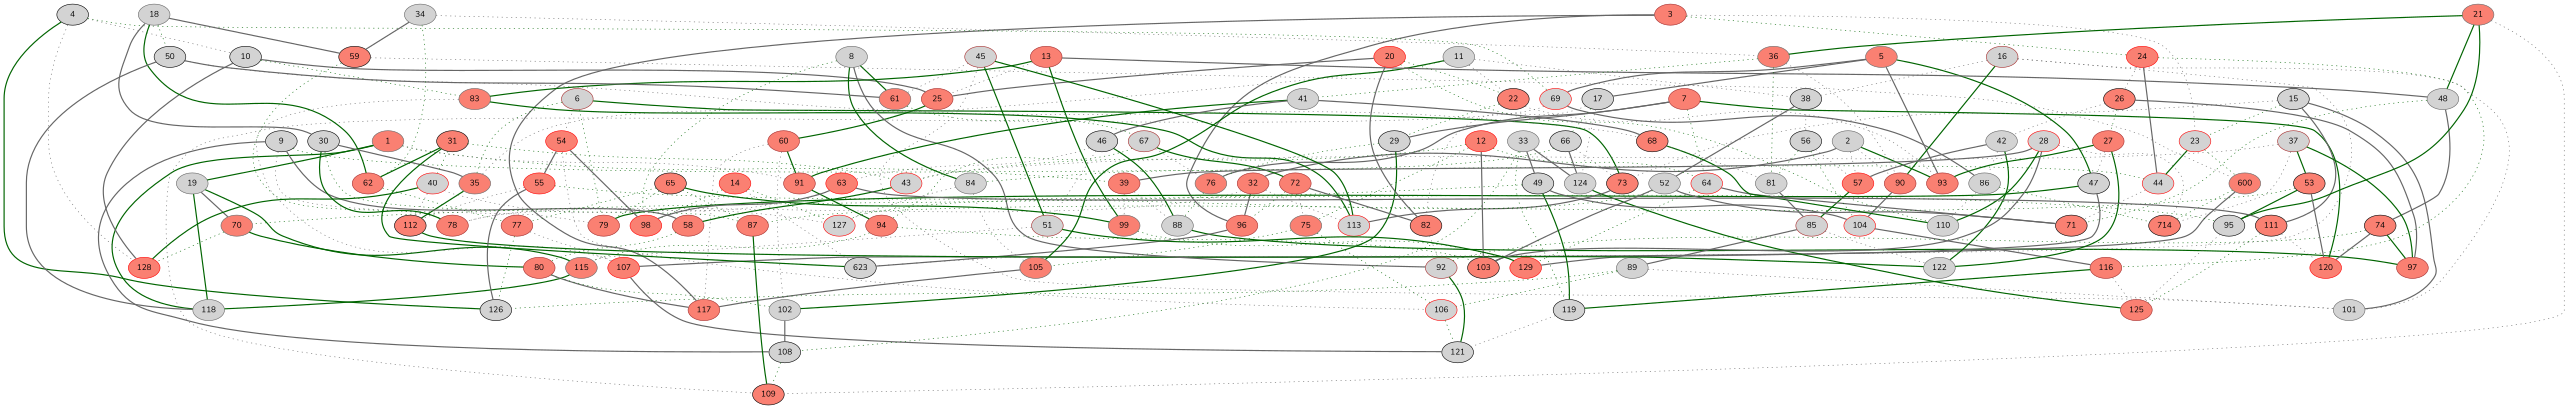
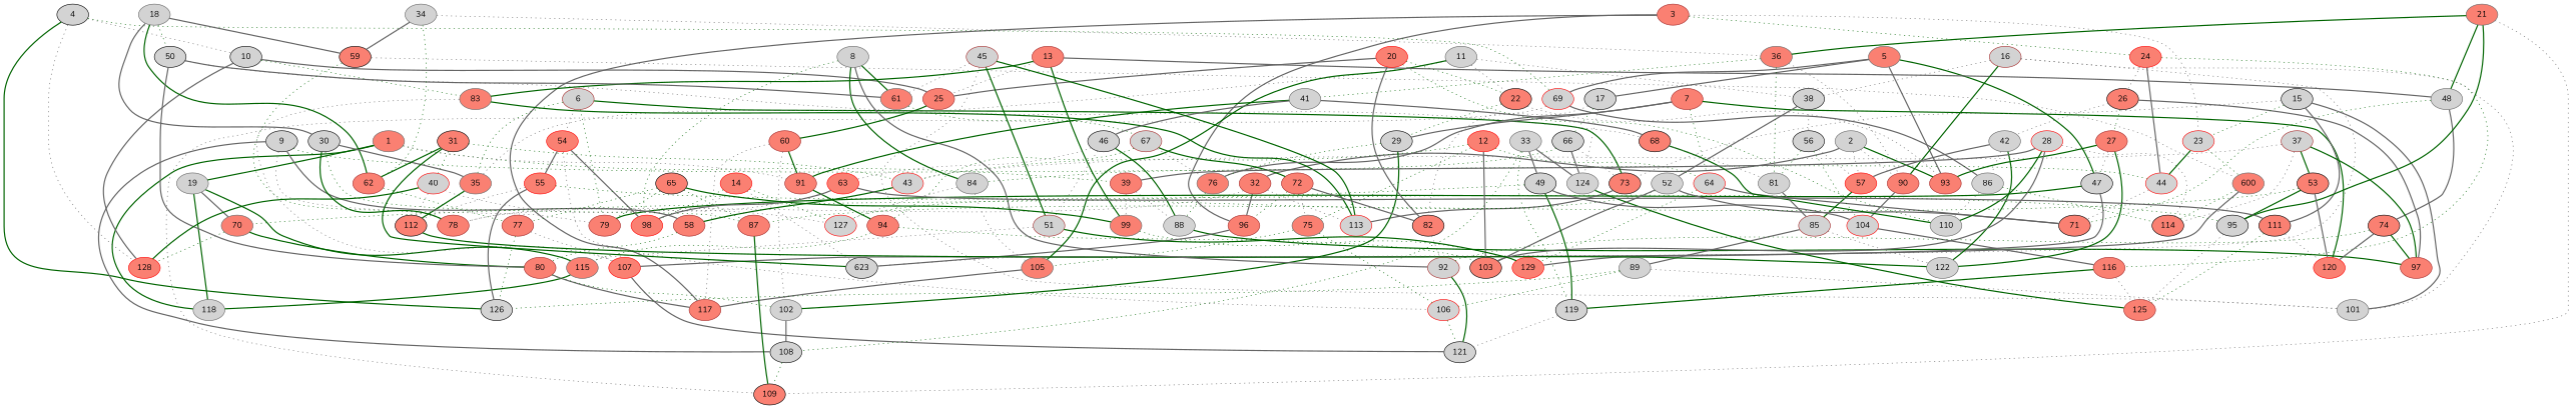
  graph {
    fontname=Nunito
    node [color=gray40 fillcolor=salmon fontname=Nunito style=filled]
    edge [color=gray40 fontname=Nunito style=dotted]
    19 [fillcolor=lightgrey]
    1
    39 [color=brown]
    91 [color=brown]
    118 [fillcolor=lightgrey]
    70
    115
    99
    88 [fillcolor=lightgrey]
    94 [color=brown]
    2 [fillcolor=lightgrey]
    32 [color=brown]
    57 [color=red]
    90 [color=brown]
    93 [color=brown]
    96 [color=brown]
    78 [color=brown]
    113 [color=red fillcolor=lightgrey]
    85 [color=brown fillcolor=lightgrey]
    104 [color=red fillcolor=lightgrey]
    3 [color=brown]
    23 [color=red fillcolor=lightgrey]
    24 [color=red]
    117 [color=brown]
    44 [color=red fillcolor=lightgrey]
    n26 [label=600]
    26 [color=black]
    116 [color=brown]
    n29 [color=black fillcolor=lightgrey label=623]
    4 [color=black fillcolor=lightgrey]
    10 [color=black fillcolor=lightgrey]
    69 [color=red fillcolor=lightgrey]
    126 [color=black fillcolor=lightgrey]
    128 [color=red]
    25 [color=brown]
    83
    109 [color=black]
    86 [fillcolor=lightgrey]
    5
    17 [color=black fillcolor=lightgrey]
    47 [color=black fillcolor=lightgrey]
    66 [color=black fillcolor=lightgrey]
    82 [color=black]
    124 [fillcolor=lightgrey]
    79 [color=brown]
    129 [color=red]
    6 [color=brown fillcolor=lightgrey]
    35
    54 [color=red]
    73 [color=black]
    112 [color=black]
    98 [color=red]
    55 [color=red]
    106 [color=red fillcolor=lightgrey]
    7 [color=brown]
    29 [color=black fillcolor=lightgrey]
    64 [color=red fillcolor=lightgrey]
    76
    120 [color=red]
    102 [fillcolor=lightgrey]
    71 [color=black]
    8 [fillcolor=lightgrey]
    61
    84 [fillcolor=lightgrey]
    92 [color=brown fillcolor=lightgrey]
    67 [color=brown fillcolor=lightgrey]
    105
    127 [color=red fillcolor=lightgrey]
    121 [color=black fillcolor=lightgrey]
    9 [color=black fillcolor=lightgrey]
    58 [color=brown]
    108 [color=black fillcolor=lightgrey]
    80 [color=brown]
    60 [color=brown]
    107 [color=red]
    11 [fillcolor=lightgrey]
    22 [color=black]
    38 [color=black fillcolor=lightgrey]
    52 [fillcolor=lightgrey]
    56 [color=black fillcolor=lightgrey]
    12 [color=red]
    43 [color=red fillcolor=lightgrey]
    75
    103 [color=black]
    13 [color=brown]
    48 [fillcolor=lightgrey]
    74 [color=black]
    14 [color=red]
    15 [color=black fillcolor=lightgrey]
    101 [fillcolor=lightgrey]
    111 [color=black]
    125 [color=brown]
    16 [color=brown fillcolor=lightgrey]
    18 [fillcolor=lightgrey]
    30 [color=black fillcolor=lightgrey]
    50 [color=black fillcolor=lightgrey]
    59 [color=black]
    62 [color=brown]
    87 [color=brown]
    68 [color=black]
    77 [color=brown]
    20 [color=red]
    110 [fillcolor=lightgrey]
    21
    36
    95 [color=black fillcolor=lightgrey]
    81 [fillcolor=lightgrey]
    41 [fillcolor=lightgrey]
-   114 [color=black label=714]
+   114 [color=black]
    27 [color=brown]
    42 [fillcolor=lightgrey]
    97 [color=brown]
    119 [color=black fillcolor=lightgrey]
    122 [fillcolor=lightgrey]
    28 [color=red fillcolor=lightgrey]
    31 [color=black]
    40 [color=red fillcolor=lightgrey]
    33 [fillcolor=lightgrey]
    49 [color=black fillcolor=lightgrey]
    34 [fillcolor=lightgrey]
    46 [color=black fillcolor=lightgrey]
    37 [color=brown fillcolor=lightgrey]
    53 [color=black]
    51 [color=brown fillcolor=lightgrey]
    63 [color=red]
    45 [color=brown fillcolor=lightgrey]
    89 [fillcolor=lightgrey]
    72 [color=brown]
    65 [color=black]
    19 -- 118 [color=darkgreen style=bold]
    19 -- 70 [style=bold]
    19 -- 115 [color=darkgreen style=bold]
    1 -- 19 [color=darkgreen style=bold]
    1 -- 39 [color=darkgreen]
    1 -- 91
    1 -- 118 [color=darkgreen style=bold]
    39 -- 99
    39 -- 88
    91 -- 94 [color=darkgreen style=bold]
    70 -- 128 [color=darkgreen]
    70 -- 80 [color=darkgreen style=bold]
    115 -- 118 [color=darkgreen style=bold]
    99 -- 129 [color=darkgreen]
    88 -- 97 [color=darkgreen style=bold]
    94 -- 115 [color=darkgreen]
    94 -- 103 [color=darkgreen]
    2 -- 32 [style=bold]
    2 -- 57
    2 -- 90
    2 -- 93 [color=darkgreen style=bold]
    32 -- 96 [style=bold]
    32 -- 78
    32 -- 113
    57 -- 85 [color=darkgreen style=bold]
    90 -- 104 [style=bold]
    96 -- n29 [style=bold]
    85 -- 122
    85 -- 89 [style=bold]
    104 -- 116 [style=bold]
    3 -- 96 [style=bold]
    3 -- 23
    3 -- 24 [color=darkgreen]
    3 -- 117 [style=bold]
    23 -- 44 [color=darkgreen style=bold]
    23 -- n26 [color=darkgreen]
    24 -- 44 [style=bold]
    24 -- 26
    24 -- 116 [color=darkgreen]
    44 -- 71
    n26 -- 107 [style=bold]
    n26 -- 114 [color=darkgreen]
    26 -- 27 [color=darkgreen]
    26 -- 42
    26 -- 97 [style=bold]
    116 -- 125
    116 -- 119 [color=darkgreen style=bold]
    4 -- 10
    4 -- 69 [color=darkgreen]
    4 -- 126 [color=darkgreen style=bold]
    4 -- 128
    10 -- 128 [style=bold]
    10 -- 25 [style=bold]
    10 -- 83 [color=darkgreen]
    69 -- 109
    69 -- 86 [style=bold]
    25 -- 60 [color=darkgreen style=bold]
    83 -- 113 [color=darkgreen style=bold]
    83 -- 107
    86 -- 110
    86 -- 114 [color=darkgreen]
    5 -- 93 [style=bold]
    5 -- 69 [style=bold]
    5 -- 17 [style=bold]
    5 -- 47 [color=darkgreen style=bold]
    17 -- 66 [color=darkgreen]
    17 -- 82
    17 -- 124
    47 -- 79 [color=darkgreen style=bold]
    47 -- 129 [style=bold]
    66 -- 124 [style=bold]
    66 -- 73
    66 -- 84 [color=darkgreen]
    82 -- 92
    124 -- 125 [color=darkgreen style=bold]
    6 -- 79 [color=darkgreen]
    6 -- 35 [color=darkgreen]
    6 -- 54
    6 -- 73 [color=darkgreen style=bold]
    35 -- 112 [color=darkgreen style=bold]
    54 -- 98 [style=bold]
    54 -- 55 [style=bold]
    54 -- 106
    73 -- 113 [style=bold]
    112 -- 122 [color=darkgreen style=bold]
    55 -- 126 [style=bold]
    55 -- 112
    55 -- 95 [color=darkgreen]
    106 -- 121 [color=darkgreen]
    7 -- 29 [style=bold]
    7 -- 64 [color=darkgreen]
    7 -- 76 [style=bold]
    7 -- 120 [color=darkgreen style=bold]
    29 -- 76 [color=darkgreen]
    29 -- 102 [color=darkgreen style=bold]
    64 -- 129 [color=darkgreen]
    64 -- 71 [style=bold]
    76 -- 88 [color=darkgreen]
    102 -- 108 [style=bold]
    8 -- 98 [color=darkgreen]
    8 -- 61 [color=darkgreen style=bold]
    8 -- 84 [color=darkgreen style=bold]
    8 -- 92 [style=bold]
    61 -- 67 [color=darkgreen]
    84 -- 105
    84 -- 127
    92 -- 121 [color=darkgreen style=bold]
    67 -- 94 [color=darkgreen]
    67 -- 76
    67 -- 72 [color=darkgreen style=bold]
    105 -- 117 [style=bold]
    9 -- 44 [color=darkgreen]
    9 -- 79
    9 -- 58 [style=bold]
    9 -- 108 [style=bold]
    58 -- 80 [color=darkgreen]
    108 -- 109 [color=darkgreen]
    80 -- 117 [style=bold]
    80 -- 102 [color=darkgreen]
    60 -- 91 [color=darkgreen style=bold]
    60 -- 117
    60 -- 102
    107 -- 121 [style=bold]
    11 -- 35
    11 -- 105 [color=darkgreen style=bold]
    11 -- 22
    11 -- 38
    22 -- 93
    22 -- 29 [color=darkgreen]
    38 -- 52 [style=bold]
    38 -- 56
    52 -- 71 [style=bold]
    52 -- 127 [color=darkgreen]
    52 -- 103 [style=bold]
    56 -- 57
    56 -- 104 [color=darkgreen]
    56 -- 81 [color=darkgreen]
    12 -- 64 [color=darkgreen]
    12 -- 43 [color=darkgreen]
    12 -- 75 [color=darkgreen]
    12 -- 103 [style=bold]
    43 -- 58 [color=darkgreen style=bold]
    75 -- 106 [color=darkgreen]
    75 -- 105 [color=darkgreen]
    13 -- 99 [color=darkgreen style=bold]
    13 -- 25
    13 -- 83 [color=darkgreen style=bold]
    13 -- 48 [style=bold]
    48 -- 71 [color=darkgreen]
    48 -- 74 [style=bold]
    74 -- 120 [style=bold]
    74 -- 92 [color=darkgreen]
    74 -- 97 [color=darkgreen style=bold]
    14 -- n29
    14 -- 98 [color=darkgreen]
    14 -- 127 [color=darkgreen]
    14 -- 58
    15 -- 23 [color=darkgreen]
    15 -- 73
    15 -- 101 [style=bold]
    15 -- 111 [style=bold]
    111 -- 120
    111 -- 125 [color=darkgreen]
    16 -- 90 [color=darkgreen style=bold]
    16 -- n29
    16 -- 38
    16 -- 101
    18 -- 30 [style=bold]
    18 -- 50 [color=darkgreen]
    18 -- 59 [style=bold]
    18 -- 62 [color=darkgreen style=bold]
    30 -- 78 [color=darkgreen style=bold]
    30 -- 35 [style=bold]
    30 -- 87 [color=darkgreen]
-   50 -- 118 [style=bold]
+   50 -- 80 [style=bold]
    50 -- 61 [style=bold]
    50 -- 68
    59 -- 78 [color=darkgreen]
    59 -- n26
    62 -- 77 [color=darkgreen]
    87 -- 109 [color=darkgreen style=bold]
    68 -- 110 [color=darkgreen style=bold]
    68 -- 81
    77 -- 126 [color=darkgreen]
    77 -- 107
    20 -- 25 [style=bold]
    20 -- 82 [style=bold]
    20 -- 22 [color=darkgreen]
    20 -- 110 [color=darkgreen]
    21 -- 109
    21 -- 48 [color=darkgreen style=bold]
    21 -- 36 [color=darkgreen style=bold]
    21 -- 95 [color=darkgreen style=bold]
    36 -- 90
    36 -- 81 [color=darkgreen]
    36 -- 41 [color=darkgreen]
    95 -- 125
    81 -- 85 [style=bold]
    41 -- 91 [color=darkgreen style=bold]
    41 -- 68 [style=bold]
    41 -- 46 [style=bold]
    27 -- 93 [color=darkgreen style=bold]
    27 -- 47
    27 -- 122 [color=darkgreen style=bold]
    42 -- 57 [style=bold]
    42 -- 86
    42 -- 122 [color=darkgreen style=bold]
    119 -- 121
    28 -- 39 [style=bold]
    28 -- 103 [style=bold]
    28 -- 110 [color=darkgreen style=bold]
    28 -- 114
    31 -- n29 [color=darkgreen style=bold]
    31 -- 43 [color=darkgreen]
    31 -- 62 [color=darkgreen style=bold]
    31 -- 40 [color=darkgreen]
    40 -- 128 [color=darkgreen style=bold]
    40 -- 112
    40 -- 127
    33 -- 124 [style=bold]
    33 -- 108 [color=darkgreen]
    33 -- 119 [color=darkgreen]
    33 -- 49 [style=bold]
    49 -- 70 [color=darkgreen]
    49 -- 104 [style=bold]
    49 -- 119 [color=darkgreen style=bold]
    34 -- 59 [style=bold]
    34 -- 62 [color=darkgreen]
    34 -- 36
    46 -- 88 [color=darkgreen style=bold]
    46 -- 51
    46 -- 63
    37 -- 43
    37 -- 114
    37 -- 97 [color=darkgreen style=bold]
    37 -- 53 [color=darkgreen style=bold]
    53 -- 120 [style=bold]
    53 -- 87 [color=darkgreen]
    53 -- 95 [color=darkgreen style=bold]
    51 -- 115
    51 -- 129 [color=darkgreen style=bold]
    63 -- 78
    63 -- 98 [style=bold]
    63 -- 111 [style=bold]
    45 -- 113 [color=darkgreen style=bold]
    45 -- 61
    45 -- 101
    45 -- 51 [color=darkgreen style=bold]
    89 -- 126 [color=darkgreen]
    89 -- 106 [color=darkgreen]
    89 -- 101
    72 -- 96 [color=darkgreen]
    72 -- 82 [style=bold]
    72 -- 75
    65 -- 99 [color=darkgreen style=bold]
    65 -- 79 [color=darkgreen]
    65 -- 87 [color=darkgreen]
    65 -- 77 [color=darkgreen]
  }
